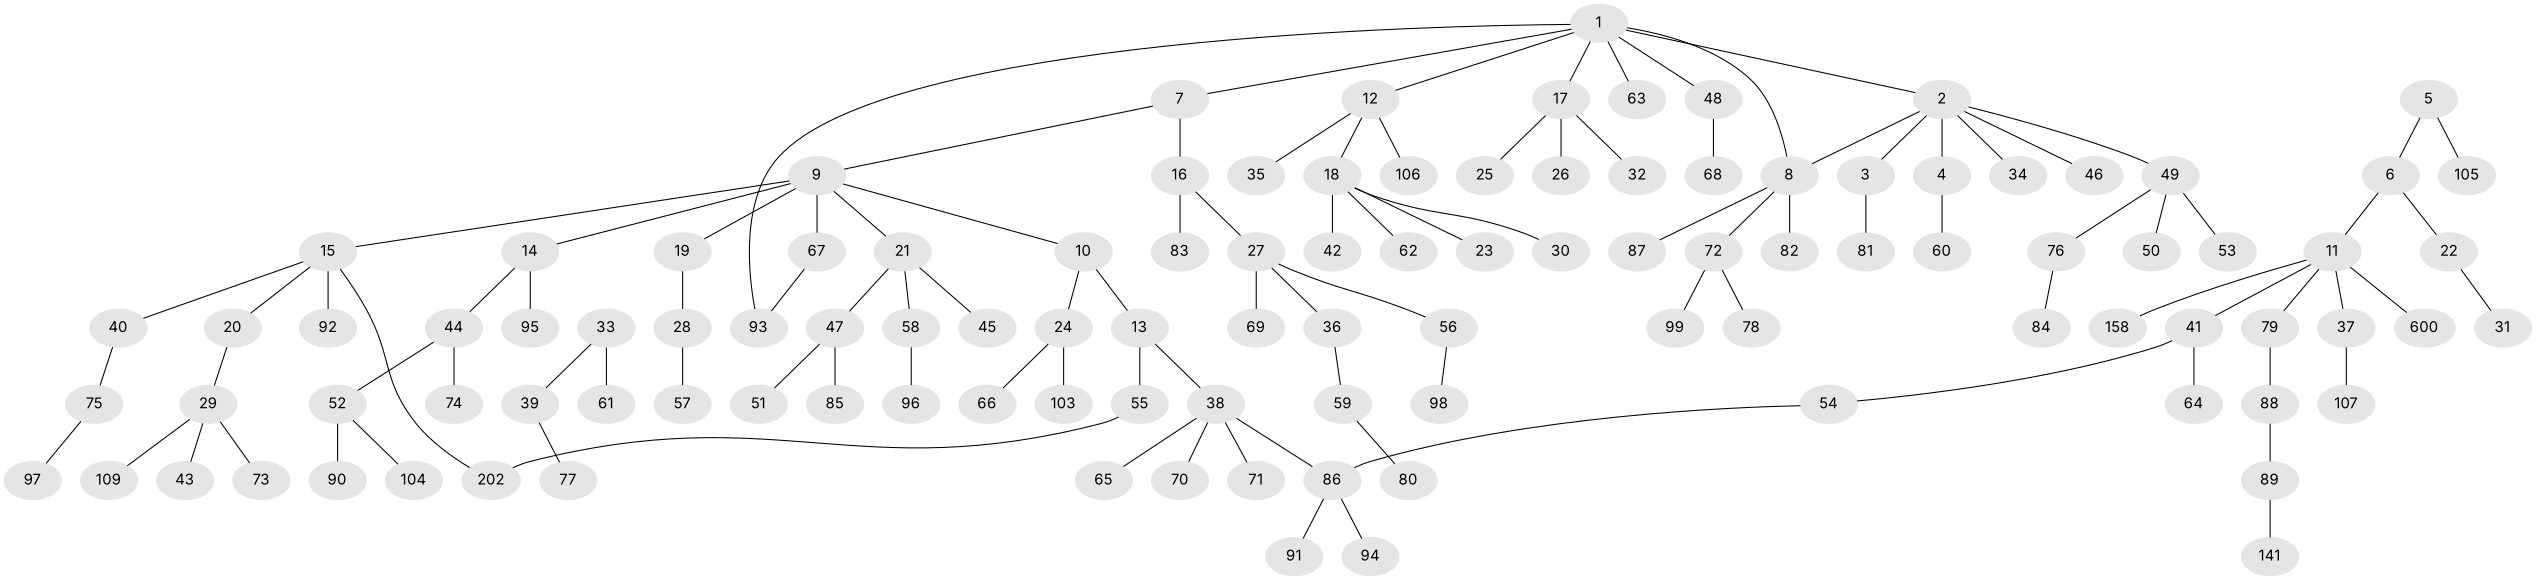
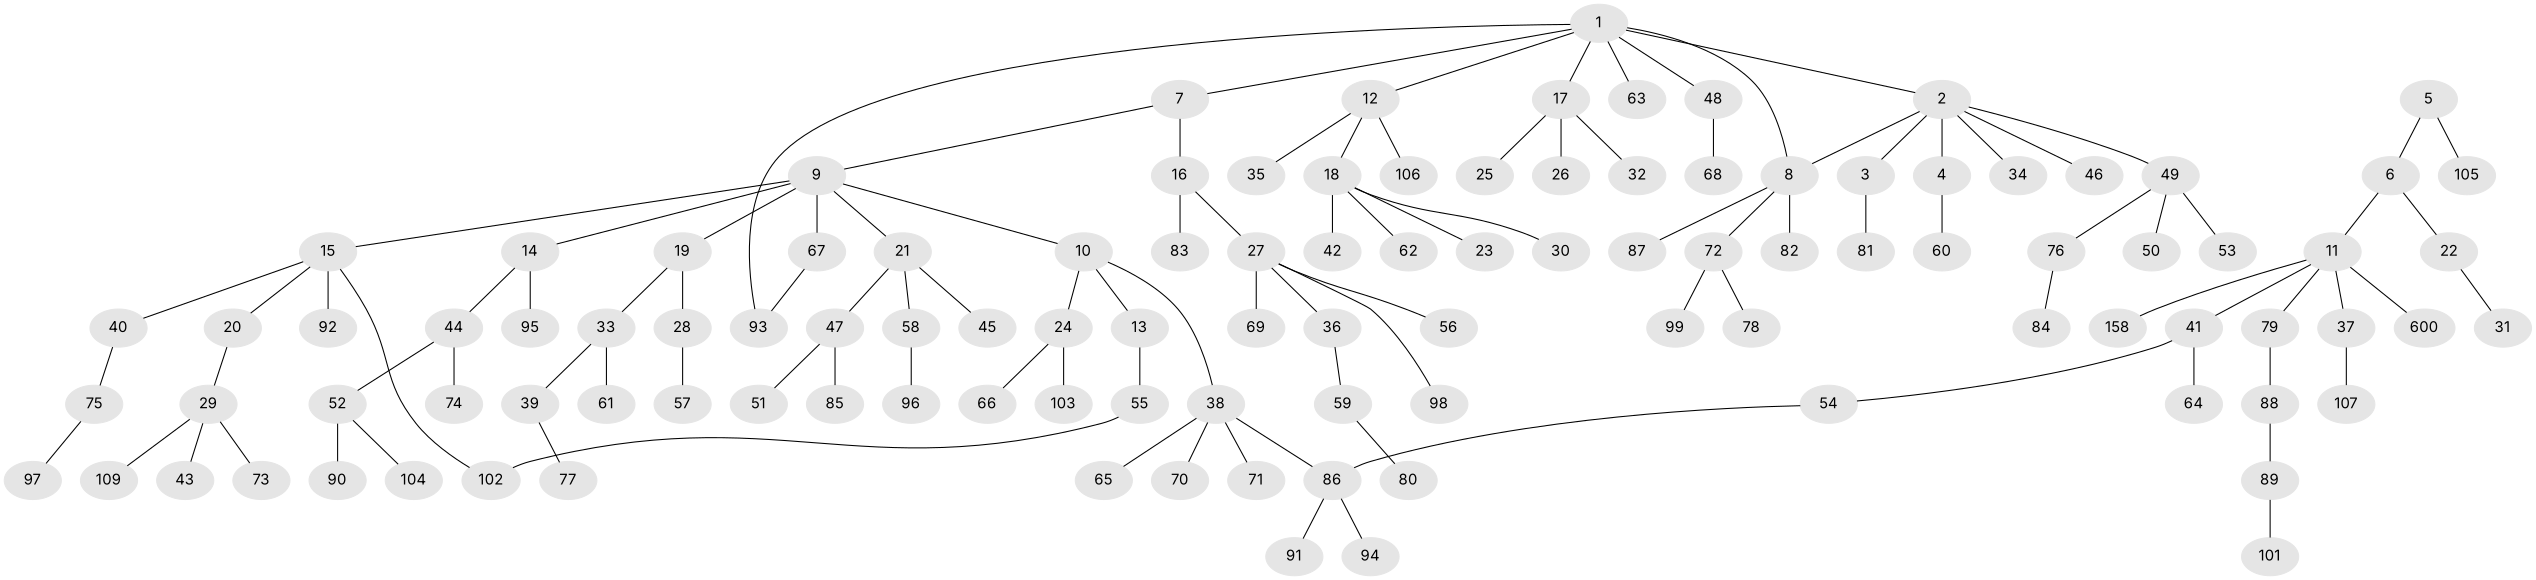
  graph {
    fontname=Inter
    node [color=gray90 fontname=Inter style=filled]
    edge [fontname=Inter]
    1
    2
    7
    8
    12
    17
    48
    63
    93
    3
    4
    34
    46
    49
    5
    6
    105
    9
    16
    72
    82
    87
    18
    35
    106
    25
    26
    32
    68
    81
    60
    50
    53
    76
    11
    22
    37
    41
    79
    n40 [label=600]
    n41 [label=158]
    31
    10
    14
    15
    19
    21
    67
    27
    83
    78
    99
    13
    24
    38
    44
    95
    20
    40
    92
-   102 [label=202]
+   102
    28
    33
    45
    47
    58
    55
    66
    103
    65
    70
    71
    86
    107
    54
    64
    88
    23
    30
    42
    62
    52
    74
    29
    75
    36
    56
    69
    98
    57
    39
    61
    43
    73
    109
    51
    85
    96
    59
    77
    80
    91
    94
    97
    90
    104
    84
    89
-   101 [label=141]
+   101
    1 -- 2
    1 -- 7
    1 -- 8
    1 -- 12
    1 -- 17
    1 -- 48
    1 -- 63
    1 -- 93
    2 -- 8
    2 -- 3
    2 -- 4
    2 -- 34
    2 -- 46
    2 -- 49
    7 -- 9
    7 -- 16
    8 -- 72
    8 -- 82
    8 -- 87
    12 -- 18
    12 -- 35
    12 -- 106
    17 -- 25
    17 -- 26
    17 -- 32
    48 -- 68
    3 -- 81
    4 -- 60
    49 -- 50
    49 -- 53
    49 -- 76
    5 -- 6
    5 -- 105
    6 -- 11
    6 -- 22
    9 -- 10
    9 -- 14
    9 -- 15
    9 -- 19
    9 -- 21
    9 -- 67
    16 -- 27
    16 -- 83
    72 -- 78
    72 -- 99
    18 -- 23
    18 -- 30
    18 -- 42
    18 -- 62
    76 -- 84
    11 -- 37
    11 -- 41
    11 -- 79
    11 -- n40
    11 -- n41
    22 -- 31
    37 -- 107
    41 -- 54
    41 -- 64
    79 -- 88
    10 -- 13
    10 -- 24
-   13 -- 38
+   10 -- 38
    14 -- 44
    14 -- 95
    15 -- 20
    15 -- 40
    15 -- 92
    15 -- 102
    19 -- 28
+   19 -- 33
    21 -- 45
    21 -- 47
    21 -- 58
    67 -- 93
    27 -- 36
    27 -- 56
    27 -- 69
-   56 -- 98
+   27 -- 98
    13 -- 55
    24 -- 66
    24 -- 103
    38 -- 65
    38 -- 70
    38 -- 71
    38 -- 86
    44 -- 52
    44 -- 74
    20 -- 29
    40 -- 75
    28 -- 57
    33 -- 39
    33 -- 61
    47 -- 51
    47 -- 85
    58 -- 96
    55 -- 102
    86 -- 91
    86 -- 94
    54 -- 86
    88 -- 89
    52 -- 90
    52 -- 104
    29 -- 43
    29 -- 73
    29 -- 109
    75 -- 97
    36 -- 59
    39 -- 77
    59 -- 80
    89 -- 101
  }
